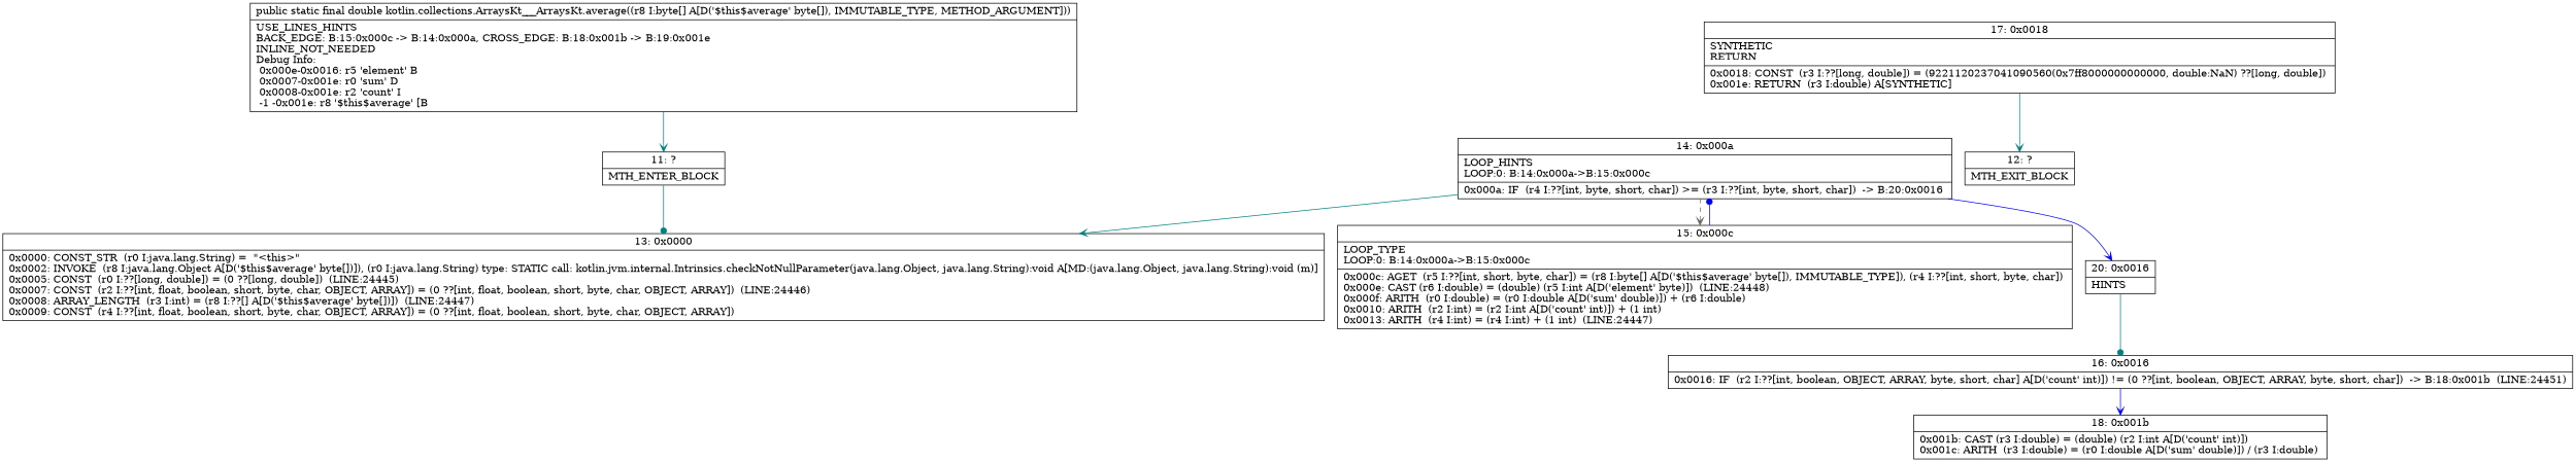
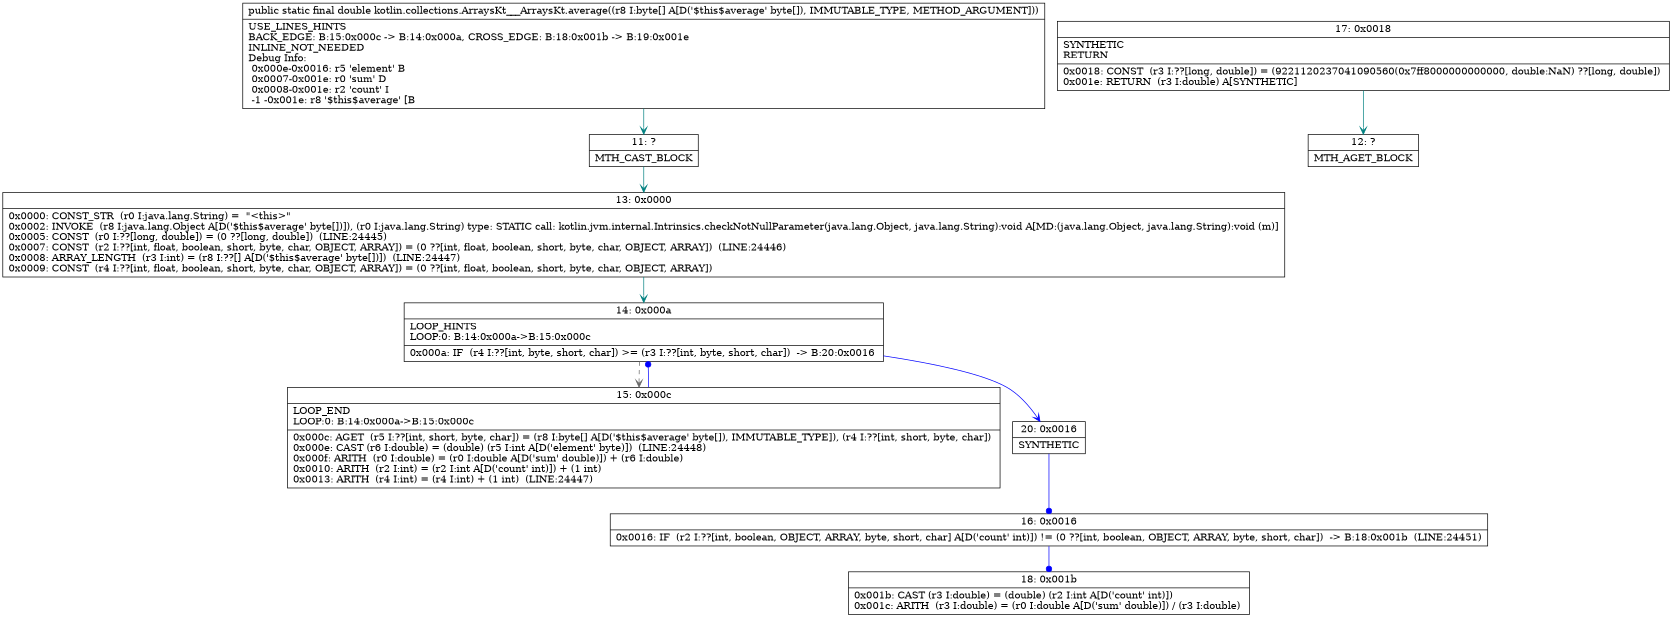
  digraph {
    node [shape=record]
    edge [arrowhead=vee color=teal]
-   n1 [label="{11\:\ ?|MTH_ENTER_BLOCK\l}"]
+   n1 [label="{11\:\ ?|MTH_CAST_BLOCK\l}"]
    n2 [label="{13\:\ 0x0000|0x0000: CONST_STR  (r0 I:java.lang.String) =  \"\<this\>\" \l0x0002: INVOKE  (r8 I:java.lang.Object A[D('$this$average' byte[])]), (r0 I:java.lang.String) type: STATIC call: kotlin.jvm.internal.Intrinsics.checkNotNullParameter(java.lang.Object, java.lang.String):void A[MD:(java.lang.Object, java.lang.String):void (m)]\l0x0005: CONST  (r0 I:??[long, double]) = (0 ??[long, double])  (LINE:24445)\l0x0007: CONST  (r2 I:??[int, float, boolean, short, byte, char, OBJECT, ARRAY]) = (0 ??[int, float, boolean, short, byte, char, OBJECT, ARRAY])  (LINE:24446)\l0x0008: ARRAY_LENGTH  (r3 I:int) = (r8 I:??[] A[D('$this$average' byte[])])  (LINE:24447)\l0x0009: CONST  (r4 I:??[int, float, boolean, short, byte, char, OBJECT, ARRAY]) = (0 ??[int, float, boolean, short, byte, char, OBJECT, ARRAY]) \l}"]
    n3 [label="{14\:\ 0x000a|LOOP_HINTS\lLOOP:0: B:14:0x000a\-\>B:15:0x000c\l|0x000a: IF  (r4 I:??[int, byte, short, char]) \>= (r3 I:??[int, byte, short, char])  \-\> B:20:0x0016 \l}"]
-   n4 [label="{15\:\ 0x000c|LOOP_TYPE\lLOOP:0: B:14:0x000a\-\>B:15:0x000c\l|0x000c: AGET  (r5 I:??[int, short, byte, char]) = (r8 I:byte[] A[D('$this$average' byte[]), IMMUTABLE_TYPE]), (r4 I:??[int, short, byte, char]) \l0x000e: CAST (r6 I:double) = (double) (r5 I:int A[D('element' byte)])  (LINE:24448)\l0x000f: ARITH  (r0 I:double) = (r0 I:double A[D('sum' double)]) + (r6 I:double) \l0x0010: ARITH  (r2 I:int) = (r2 I:int A[D('count' int)]) + (1 int) \l0x0013: ARITH  (r4 I:int) = (r4 I:int) + (1 int)  (LINE:24447)\l}"]
-   n5 [label="{20\:\ 0x0016|HINTS\l}"]
+   n4 [label="{15\:\ 0x000c|LOOP_END\lLOOP:0: B:14:0x000a\-\>B:15:0x000c\l|0x000c: AGET  (r5 I:??[int, short, byte, char]) = (r8 I:byte[] A[D('$this$average' byte[]), IMMUTABLE_TYPE]), (r4 I:??[int, short, byte, char]) \l0x000e: CAST (r6 I:double) = (double) (r5 I:int A[D('element' byte)])  (LINE:24448)\l0x000f: ARITH  (r0 I:double) = (r0 I:double A[D('sum' double)]) + (r6 I:double) \l0x0010: ARITH  (r2 I:int) = (r2 I:int A[D('count' int)]) + (1 int) \l0x0013: ARITH  (r4 I:int) = (r4 I:int) + (1 int)  (LINE:24447)\l}"]
+   n5 [label="{20\:\ 0x0016|SYNTHETIC\l}"]
    n6 [label="{16\:\ 0x0016|0x0016: IF  (r2 I:??[int, boolean, OBJECT, ARRAY, byte, short, char] A[D('count' int)]) != (0 ??[int, boolean, OBJECT, ARRAY, byte, short, char])  \-\> B:18:0x001b  (LINE:24451)\l}"]
    n7 [label="{18\:\ 0x001b|0x001b: CAST (r3 I:double) = (double) (r2 I:int A[D('count' int)]) \l0x001c: ARITH  (r3 I:double) = (r0 I:double A[D('sum' double)]) \/ (r3 I:double) \l}"]
    n8 [label="{17\:\ 0x0018|SYNTHETIC\lRETURN\l|0x0018: CONST  (r3 I:??[long, double]) = (9221120237041090560(0x7ff8000000000000, double:NaN) ??[long, double]) \l0x001e: RETURN  (r3 I:double) A[SYNTHETIC]\l}"]
-   n9 [label="{12\:\ ?|MTH_EXIT_BLOCK\l}"]
+   n9 [label="{12\:\ ?|MTH_AGET_BLOCK\l}"]
    n10 [label="{public static final double kotlin.collections.ArraysKt___ArraysKt.average((r8 I:byte[] A[D('$this$average' byte[]), IMMUTABLE_TYPE, METHOD_ARGUMENT]))  | USE_LINES_HINTS\lBACK_EDGE: B:15:0x000c \-\> B:14:0x000a, CROSS_EDGE: B:18:0x001b \-\> B:19:0x001e\lINLINE_NOT_NEEDED\lDebug Info:\l  0x000e\-0x0016: r5 'element' B\l  0x0007\-0x001e: r0 'sum' D\l  0x0008\-0x001e: r2 'count' I\l  \-1 \-0x001e: r8 '$this$average' [B\l}"]
-   n1 -> n2 [arrowhead=dot]
-   n3 -> n2
+   n1 -> n2
+   n2 -> n3
    n3 -> n4 [color=gray40 style=dashed]
    n3 -> n5 [color=blue]
    n4 -> n3 [arrowhead=dot color=blue]
-   n5 -> n6 [arrowhead=dot]
-   n6 -> n7 [color=blue]
+   n5 -> n6 [arrowhead=dot color=blue]
+   n6 -> n7 [arrowhead=dot color=blue]
    n8 -> n9
    n10 -> n1
  }
